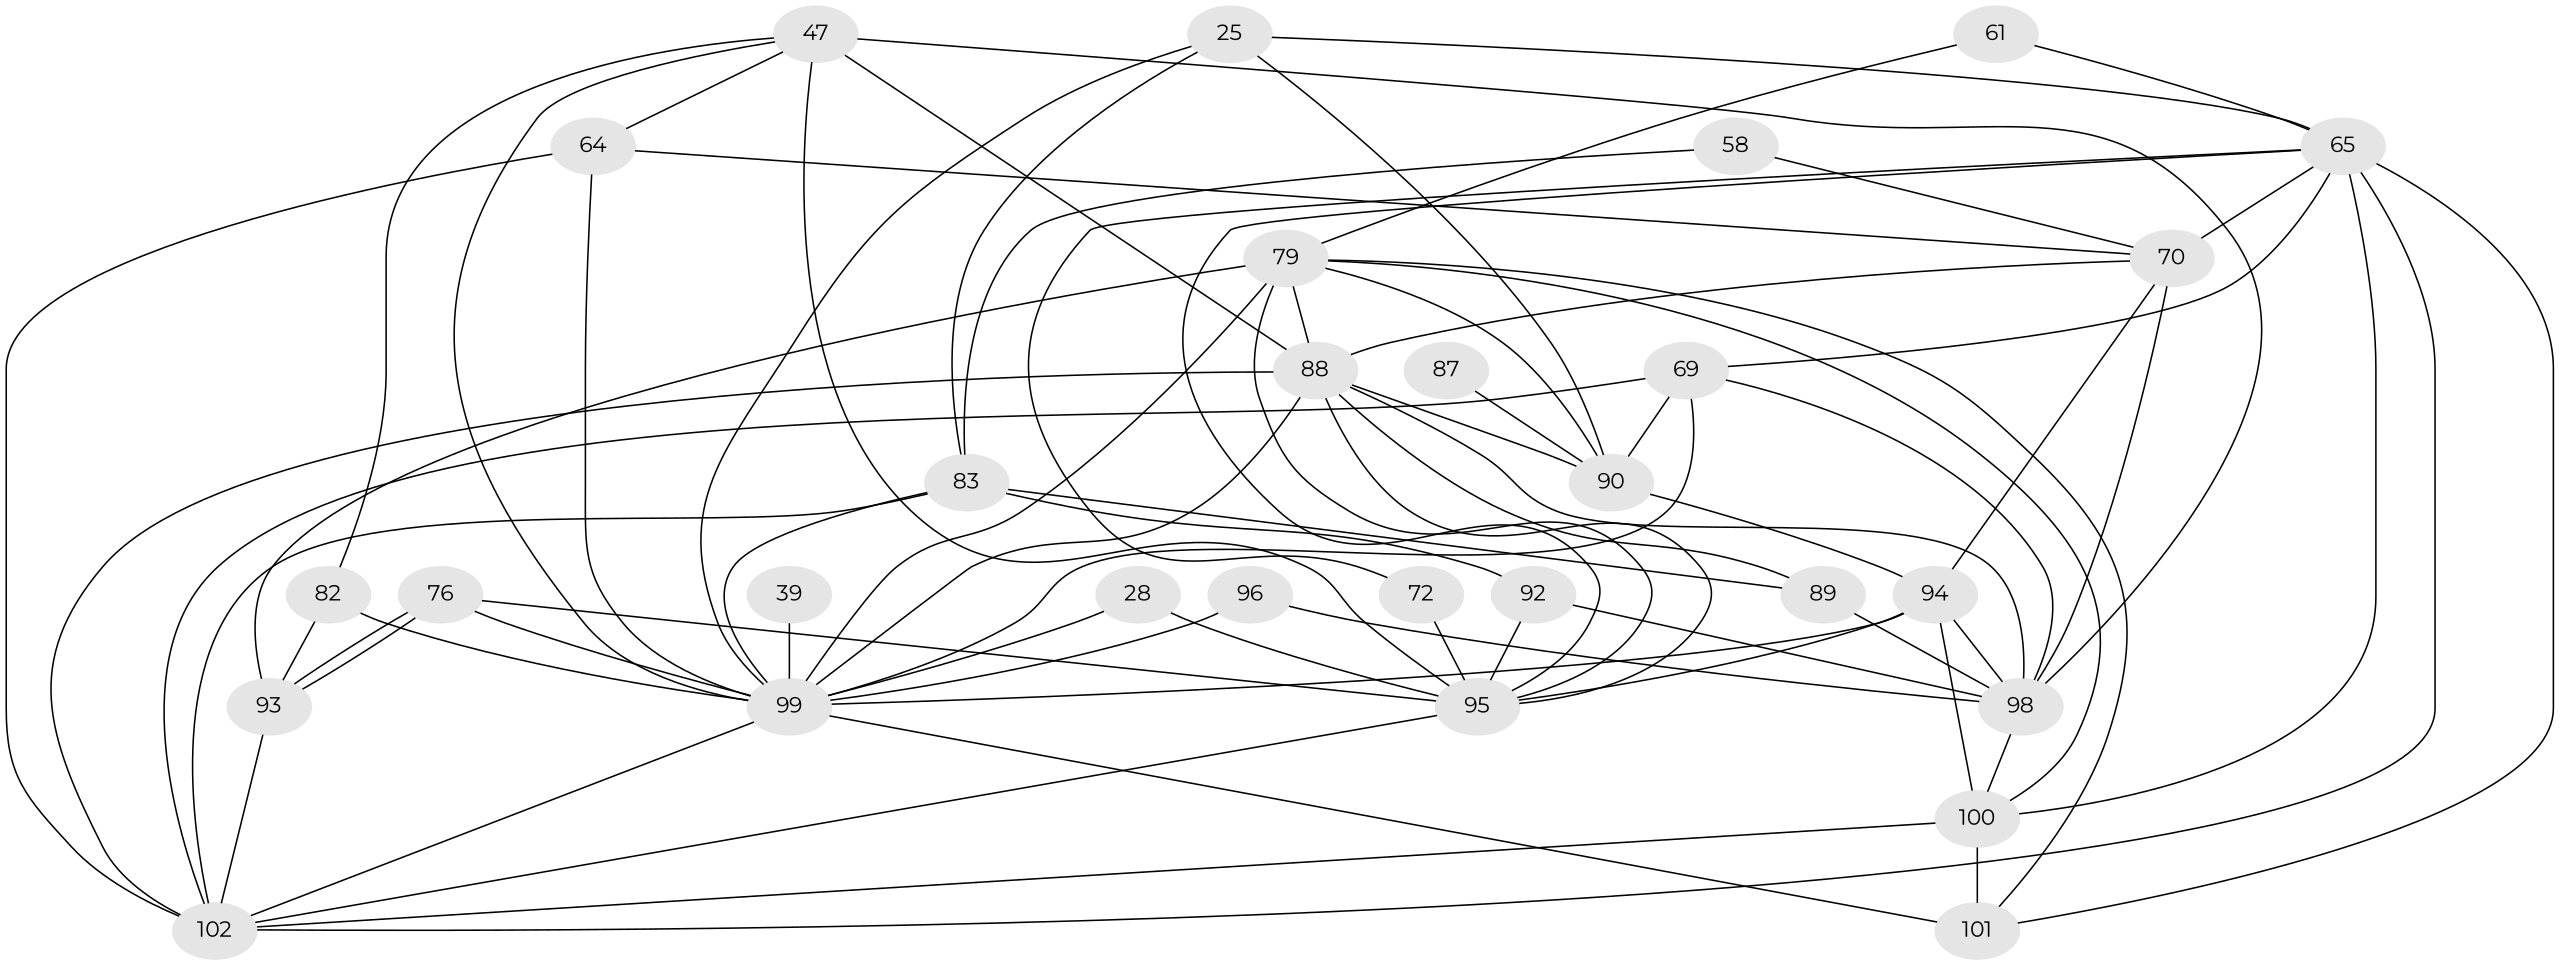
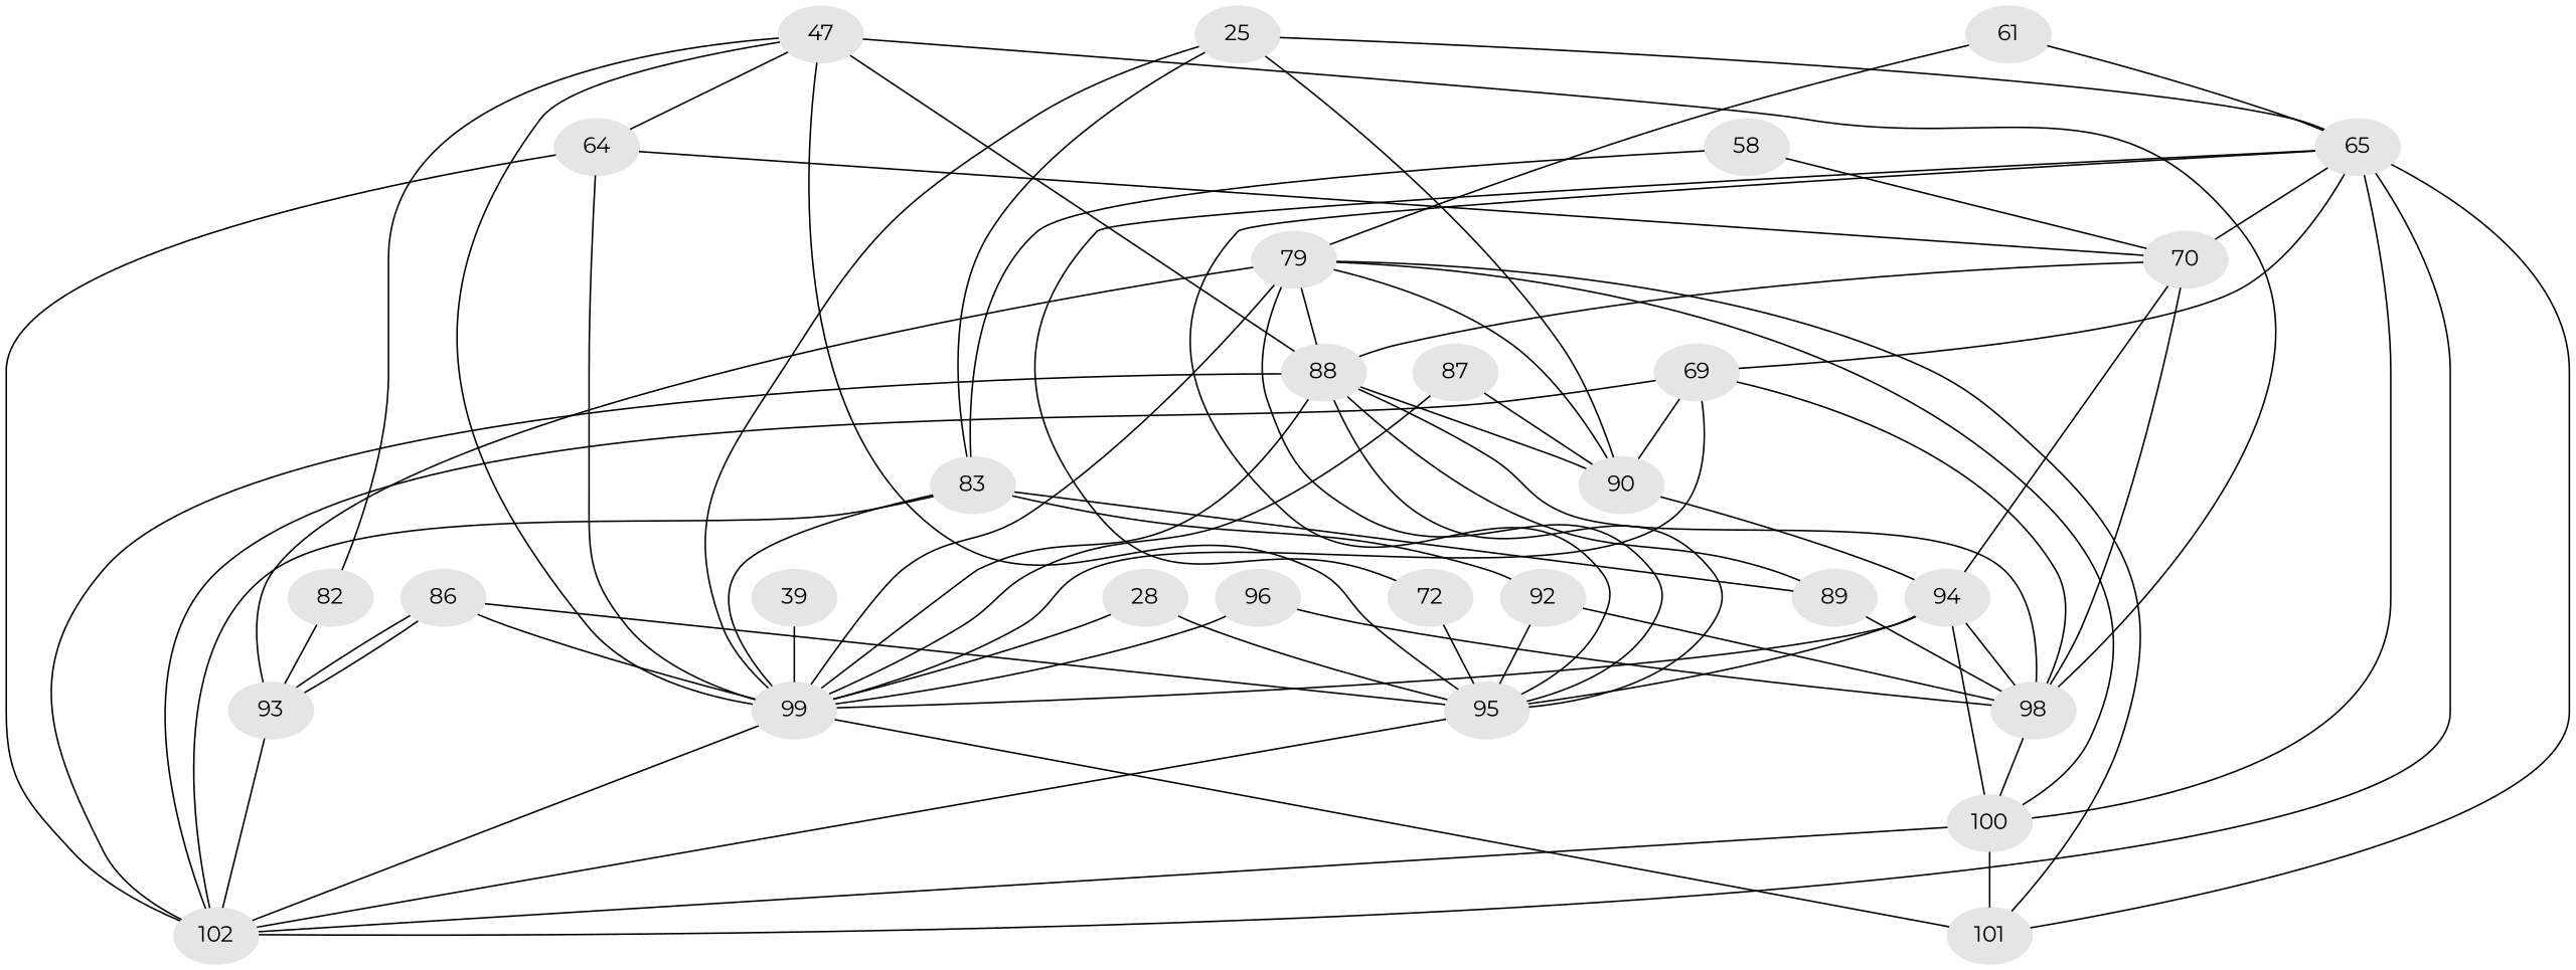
  graph {
    fontname=Montserrat
    node [color=gray90 fontname=Montserrat style=filled]
    edge [fontname=Montserrat]
    65 [super="+19+46"]
    95 [super="+32+81"]
    70 [super="+21+25"]
    102 [super="+78+42+71+73+80"]
    69 [super="+24+63+60"]
    72
    100 [super="+37+7"]
    101 [super="+28"]
    n9 [label=25]
    83 [super="+55+54+44"]
    90 [super="+17"]
    99 [super="+20+76+77+84"]
    89 [super="+45"]
    92
    94 [super="+66"]
    n16 [label=28]
    39
    47 [super="+13+43"]
    64 [super="+40"]
    82
    88 [super="+33+68+57+59"]
    98 [super="+36+97"]
    93 [super="+91"]
    58 [super="+50"]
    61
    79 [super="+8+48+52"]
-   86 [label=76]
+   86
    87
    96
    65 -- 95 [weight=2]
    65 -- 70 [weight=4]
    65 -- 102 [weight=3]
    65 -- 69
    65 -- 72
    65 -- 100 [weight=2]
    65 -- 101
    95 -- 102
    70 -- 94
    70 -- 88 [weight=2]
    70 -- 98
    69 -- 102 [weight=3]
    69 -- 90
    69 -- 99 [weight=2]
    69 -- 98
    72 -- 95 [weight=2]
    100 -- 102 [weight=3]
    100 -- 101 [weight=2]
    n9 -- 65
    n9 -- 83
    n9 -- 90 [weight=2]
    n9 -- 99 [weight=3]
    83 -- 102
    83 -- 99
    83 -- 89 [weight=2]
    83 -- 92
    90 -- 94
    99 -- 102 [weight=2]
    99 -- 101
    89 -- 98 [weight=3]
    92 -- 95
    92 -- 98
    94 -- 95 [weight=2]
    94 -- 100 [weight=2]
    94 -- 99 [weight=4]
    94 -- 98
    n16 -- 95
    n16 -- 99
    39 -- 99 [weight=4]
    47 -- 95 [weight=2]
    47 -- 99 [weight=2]
    47 -- 64 [weight=2]
    47 -- 82
    47 -- 88 [weight=2]
    47 -- 98 [weight=2]
    64 -- 70
    64 -- 102 [weight=3]
    64 -- 99
    82 -- 93
    88 -- 95
    88 -- 102 [weight=4]
    88 -- 90 [weight=3]
    88 -- 99
    88 -- 89
    88 -- 98
    98 -- 100
    93 -- 102 [weight=2]
    58 -- 70
    58 -- 83 [weight=3]
    61 -- 65
    61 -- 79
    79 -- 95
    79 -- 100
    79 -- 101
    79 -- 90
    79 -- 99 [weight=3]
    79 -- 88 [weight=2]
    79 -- 93 [weight=2]
    86 -- 95
    86 -- 99
    86 -- 93
    86 -- 93
    87 -- 90
-   82 -- 99
+   87 -- 99
    96 -- 99
    96 -- 98
  }
